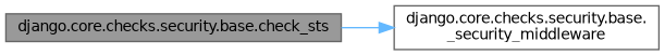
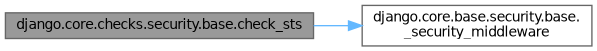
  digraph {
    rankdir=LR
    node [fontname=Helvetica fontsize=10 shape=box style=filled]
    n1 [color=gray40 fillcolor=grey60 fontcolor=black height=0.2 label="django.core.checks.security.base.check_sts" width=0.4]
-   n2 [color=grey40 fillcolor=white height=0.2 label="django.core.checks.security.base.\l_security_middleware" width=0.4]
+   n2 [color=grey40 fillcolor=white height=0.2 label="django.core.base.security.base.\l_security_middleware" width=0.4]
    n1 -> n2 [color=steelblue1 fontname=Helvetica fontsize=10 labelfontname=Helvetica labelfontsize=10 style=solid]
  }
